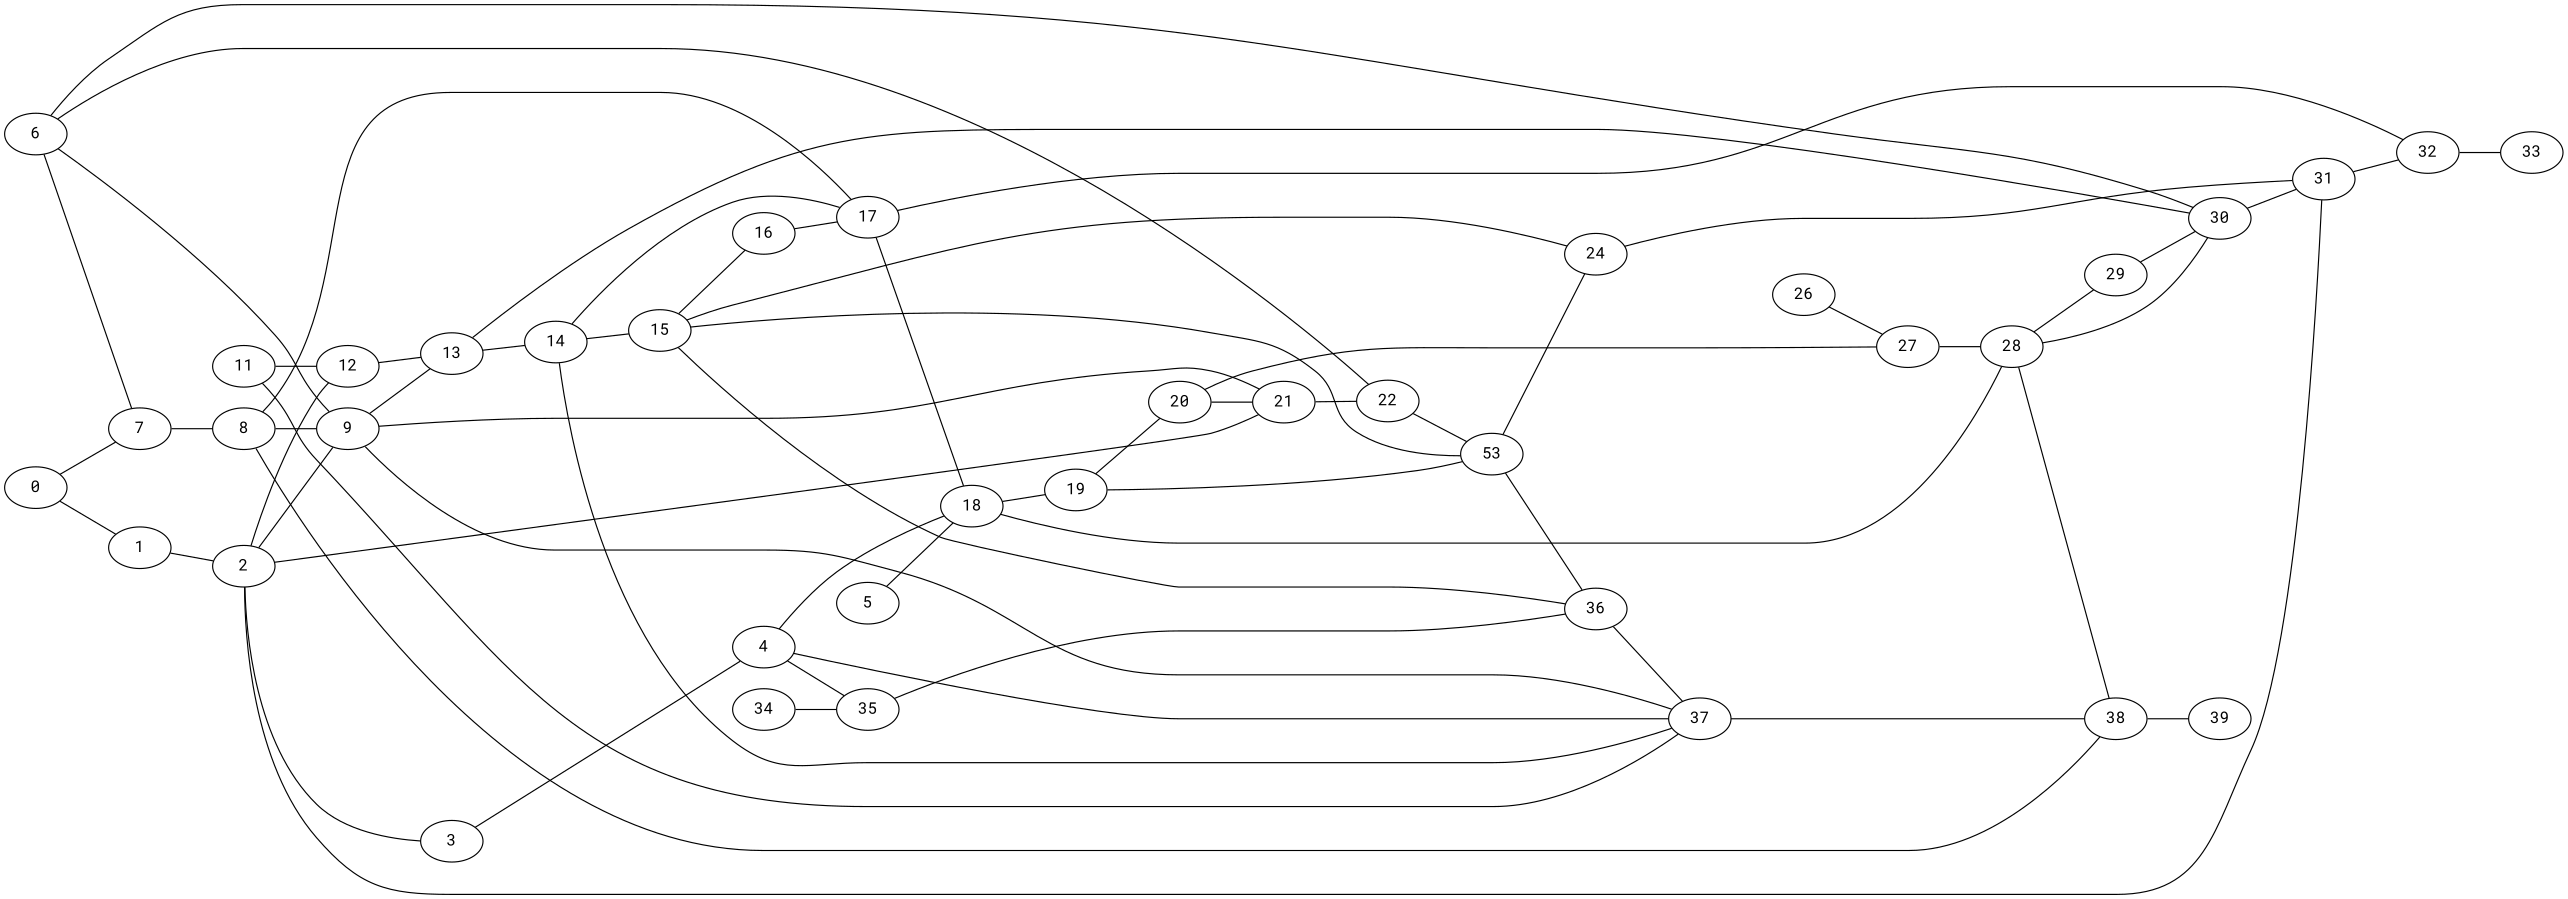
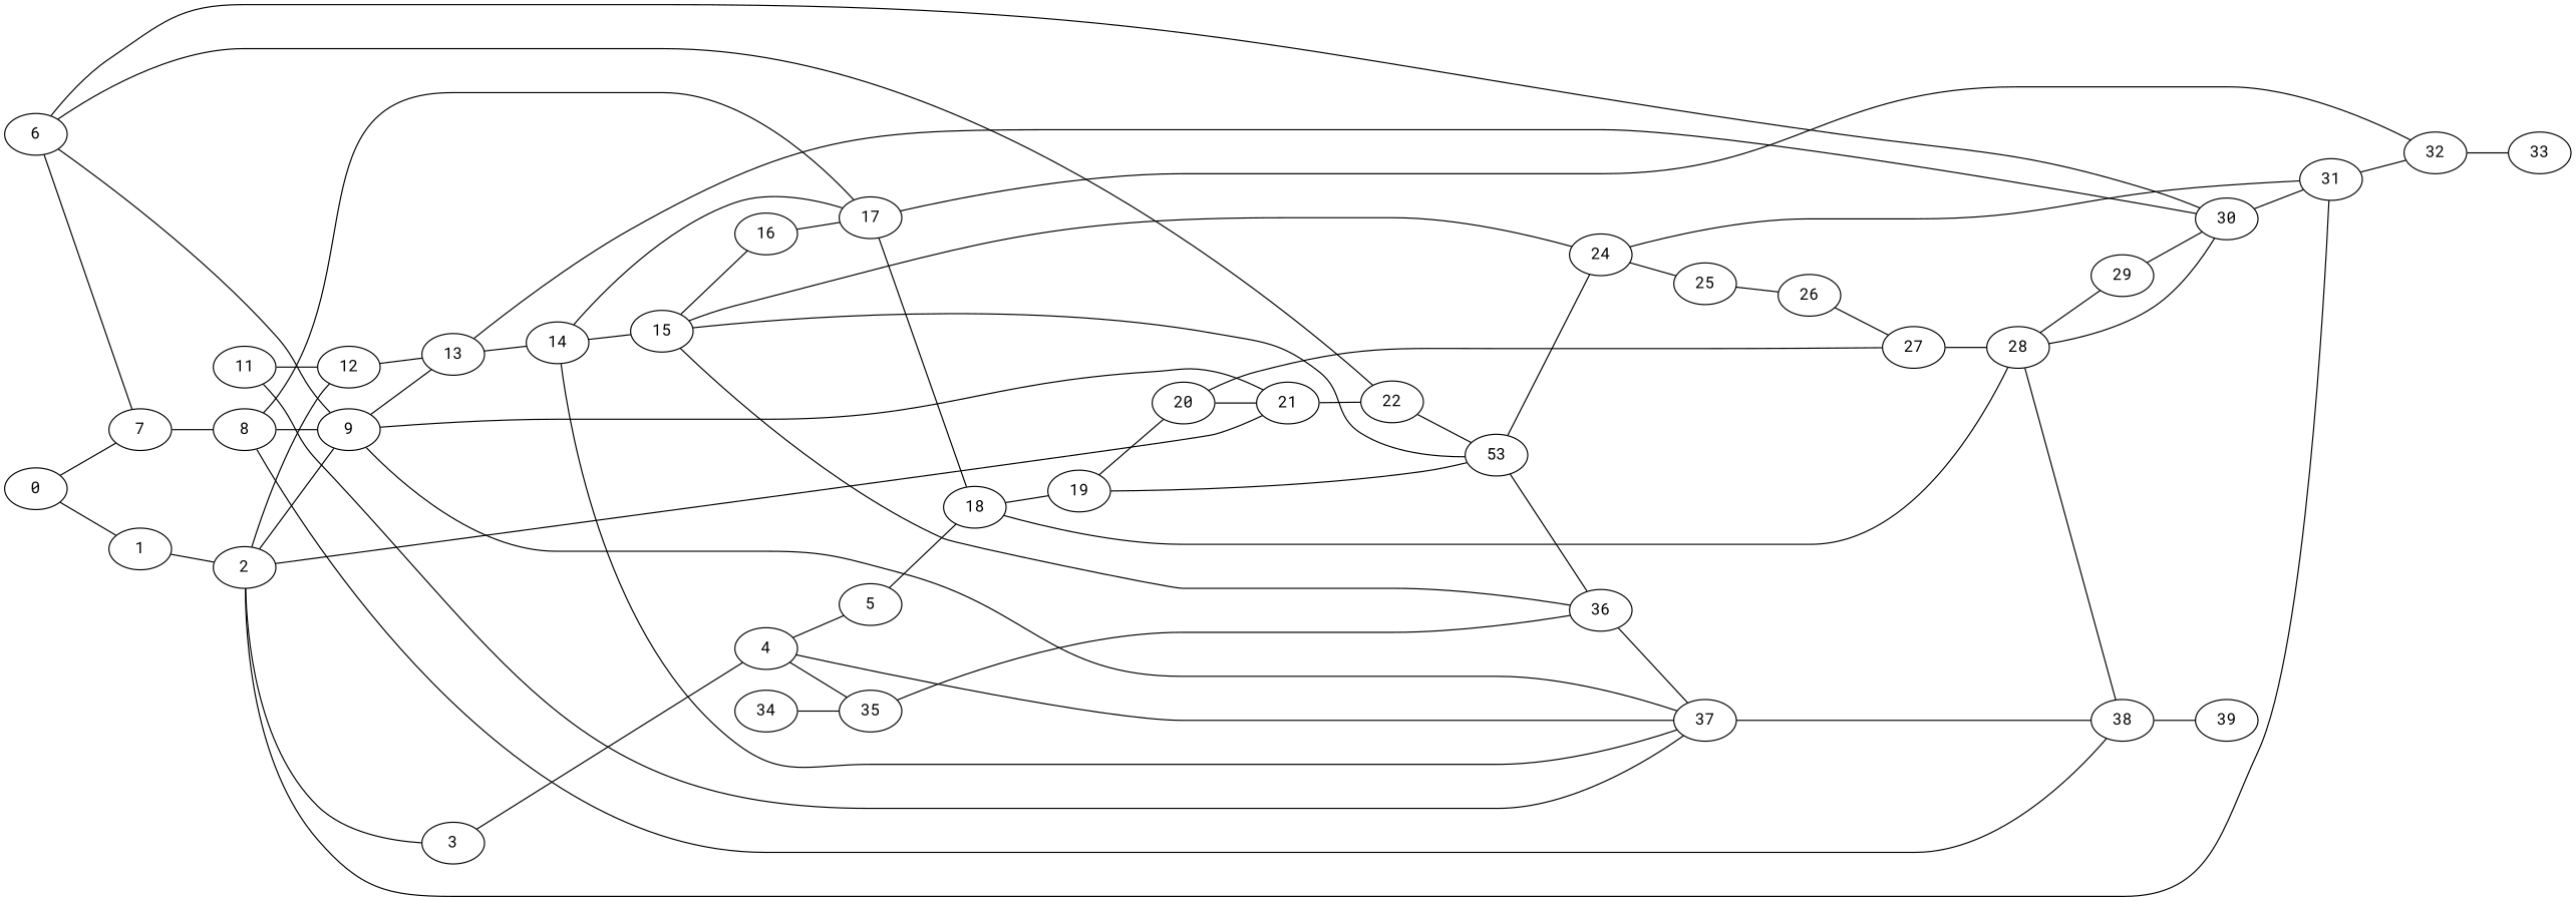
  graph {
    fontname="Roboto Mono"
    rankdir=LR
    node [fontname="Roboto Mono"]
    edge [fontname="Roboto Mono"]
    0
    1
    7
    2
    8
    3
    12
    9
    31
    21
    38
    17
    4
    13
    37
    32
    22
    5
    35
    30
    14
    33
    n23 [label=53]
    18
    36
    6
    19
    28
    39
    20
    29
    24
    11
    15
    16
+   25
    26
    27
    34
    0 -- 1
    0 -- 7
    1 -- 2
    7 -- 8
    2 -- 3
    2 -- 12
    2 -- 9
    2 -- 31
    2 -- 21
    8 -- 9
    8 -- 38
    8 -- 17
    3 -- 4
    12 -- 13
    9 -- 21
    9 -- 13
    9 -- 37
    31 -- 32
    21 -- 22
    38 -- 39
    17 -- 32
    17 -- 18
    4 -- 37
-   4 -- 18
+   4 -- 5
    4 -- 35
    13 -- 30
    13 -- 14
    37 -- 38
    32 -- 33
    22 -- n23
    5 -- 18
    35 -- 36
    30 -- 31
    14 -- 17
    14 -- 37
    14 -- 15
    n23 -- 36
    n23 -- 24
    18 -- 19
    18 -- 28
    36 -- 37
    6 -- 7
    6 -- 9
    6 -- 22
    6 -- 30
    19 -- n23
    19 -- 20
    28 -- 38
    28 -- 30
    28 -- 29
    20 -- 21
    20 -- 27
    29 -- 30
    24 -- 31
+   24 -- 25
    11 -- 12
    11 -- 37
    15 -- n23
    15 -- 36
    15 -- 24
    15 -- 16
    16 -- 17
+   25 -- 26
    26 -- 27
    27 -- 28
    34 -- 35
  }
